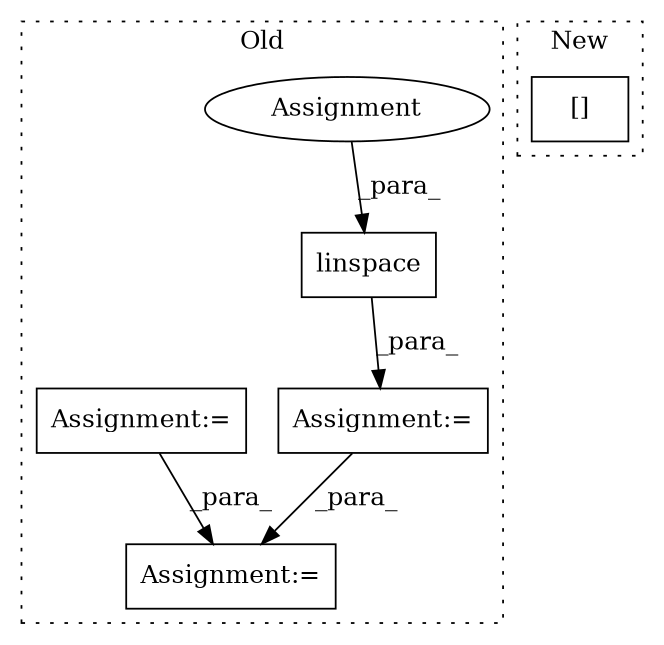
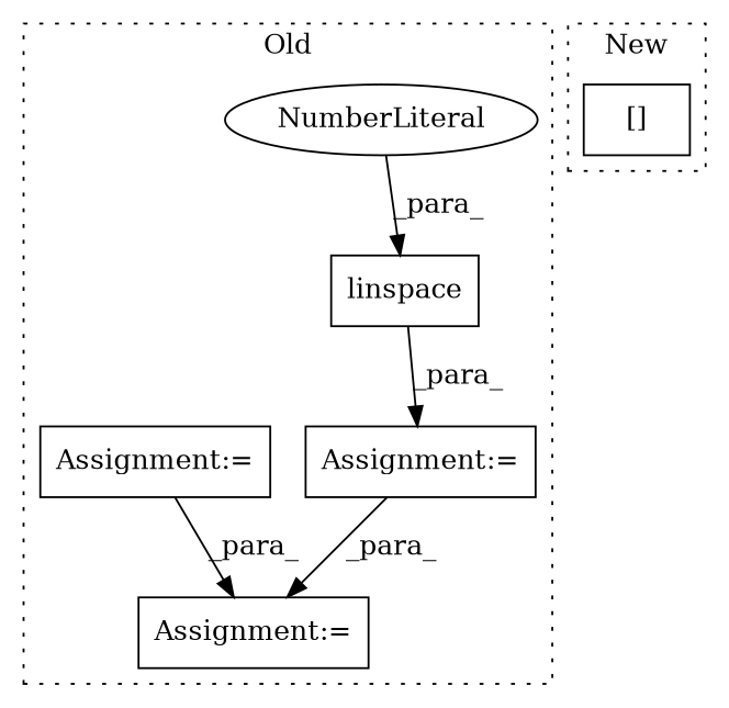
  digraph {
    node [a=7 l=1 shape=box]
    n1 [a=32 l="9,1" label=linspace s="685,721"]
-   n2 [a=34 label=Assignment s=694 shape=ellipse]
+   n2 [a=34 label=NumberLiteral s=694 shape=ellipse]
    n3 [label="Assignment:=" s=678]
    n4 [l=2 label="Assignment:=" s=882]
    n5 [label="Assignment:=" s=643]
    n6 [a=2 l="2,1" label="[]" s="749,769"]
    subgraph cluster_1 {
      label=Old
      style=dotted
      n1
      n2
      n3
      n4
      n5
    }
    subgraph cluster_2 {
      label=New
      style=dotted
      n6
    }
    n1 -> n3 [label=_para_]
    n2 -> n1 [label=_para_]
    n3 -> n4 [label=_para_]
    n5 -> n4 [label=_para_]
  }
